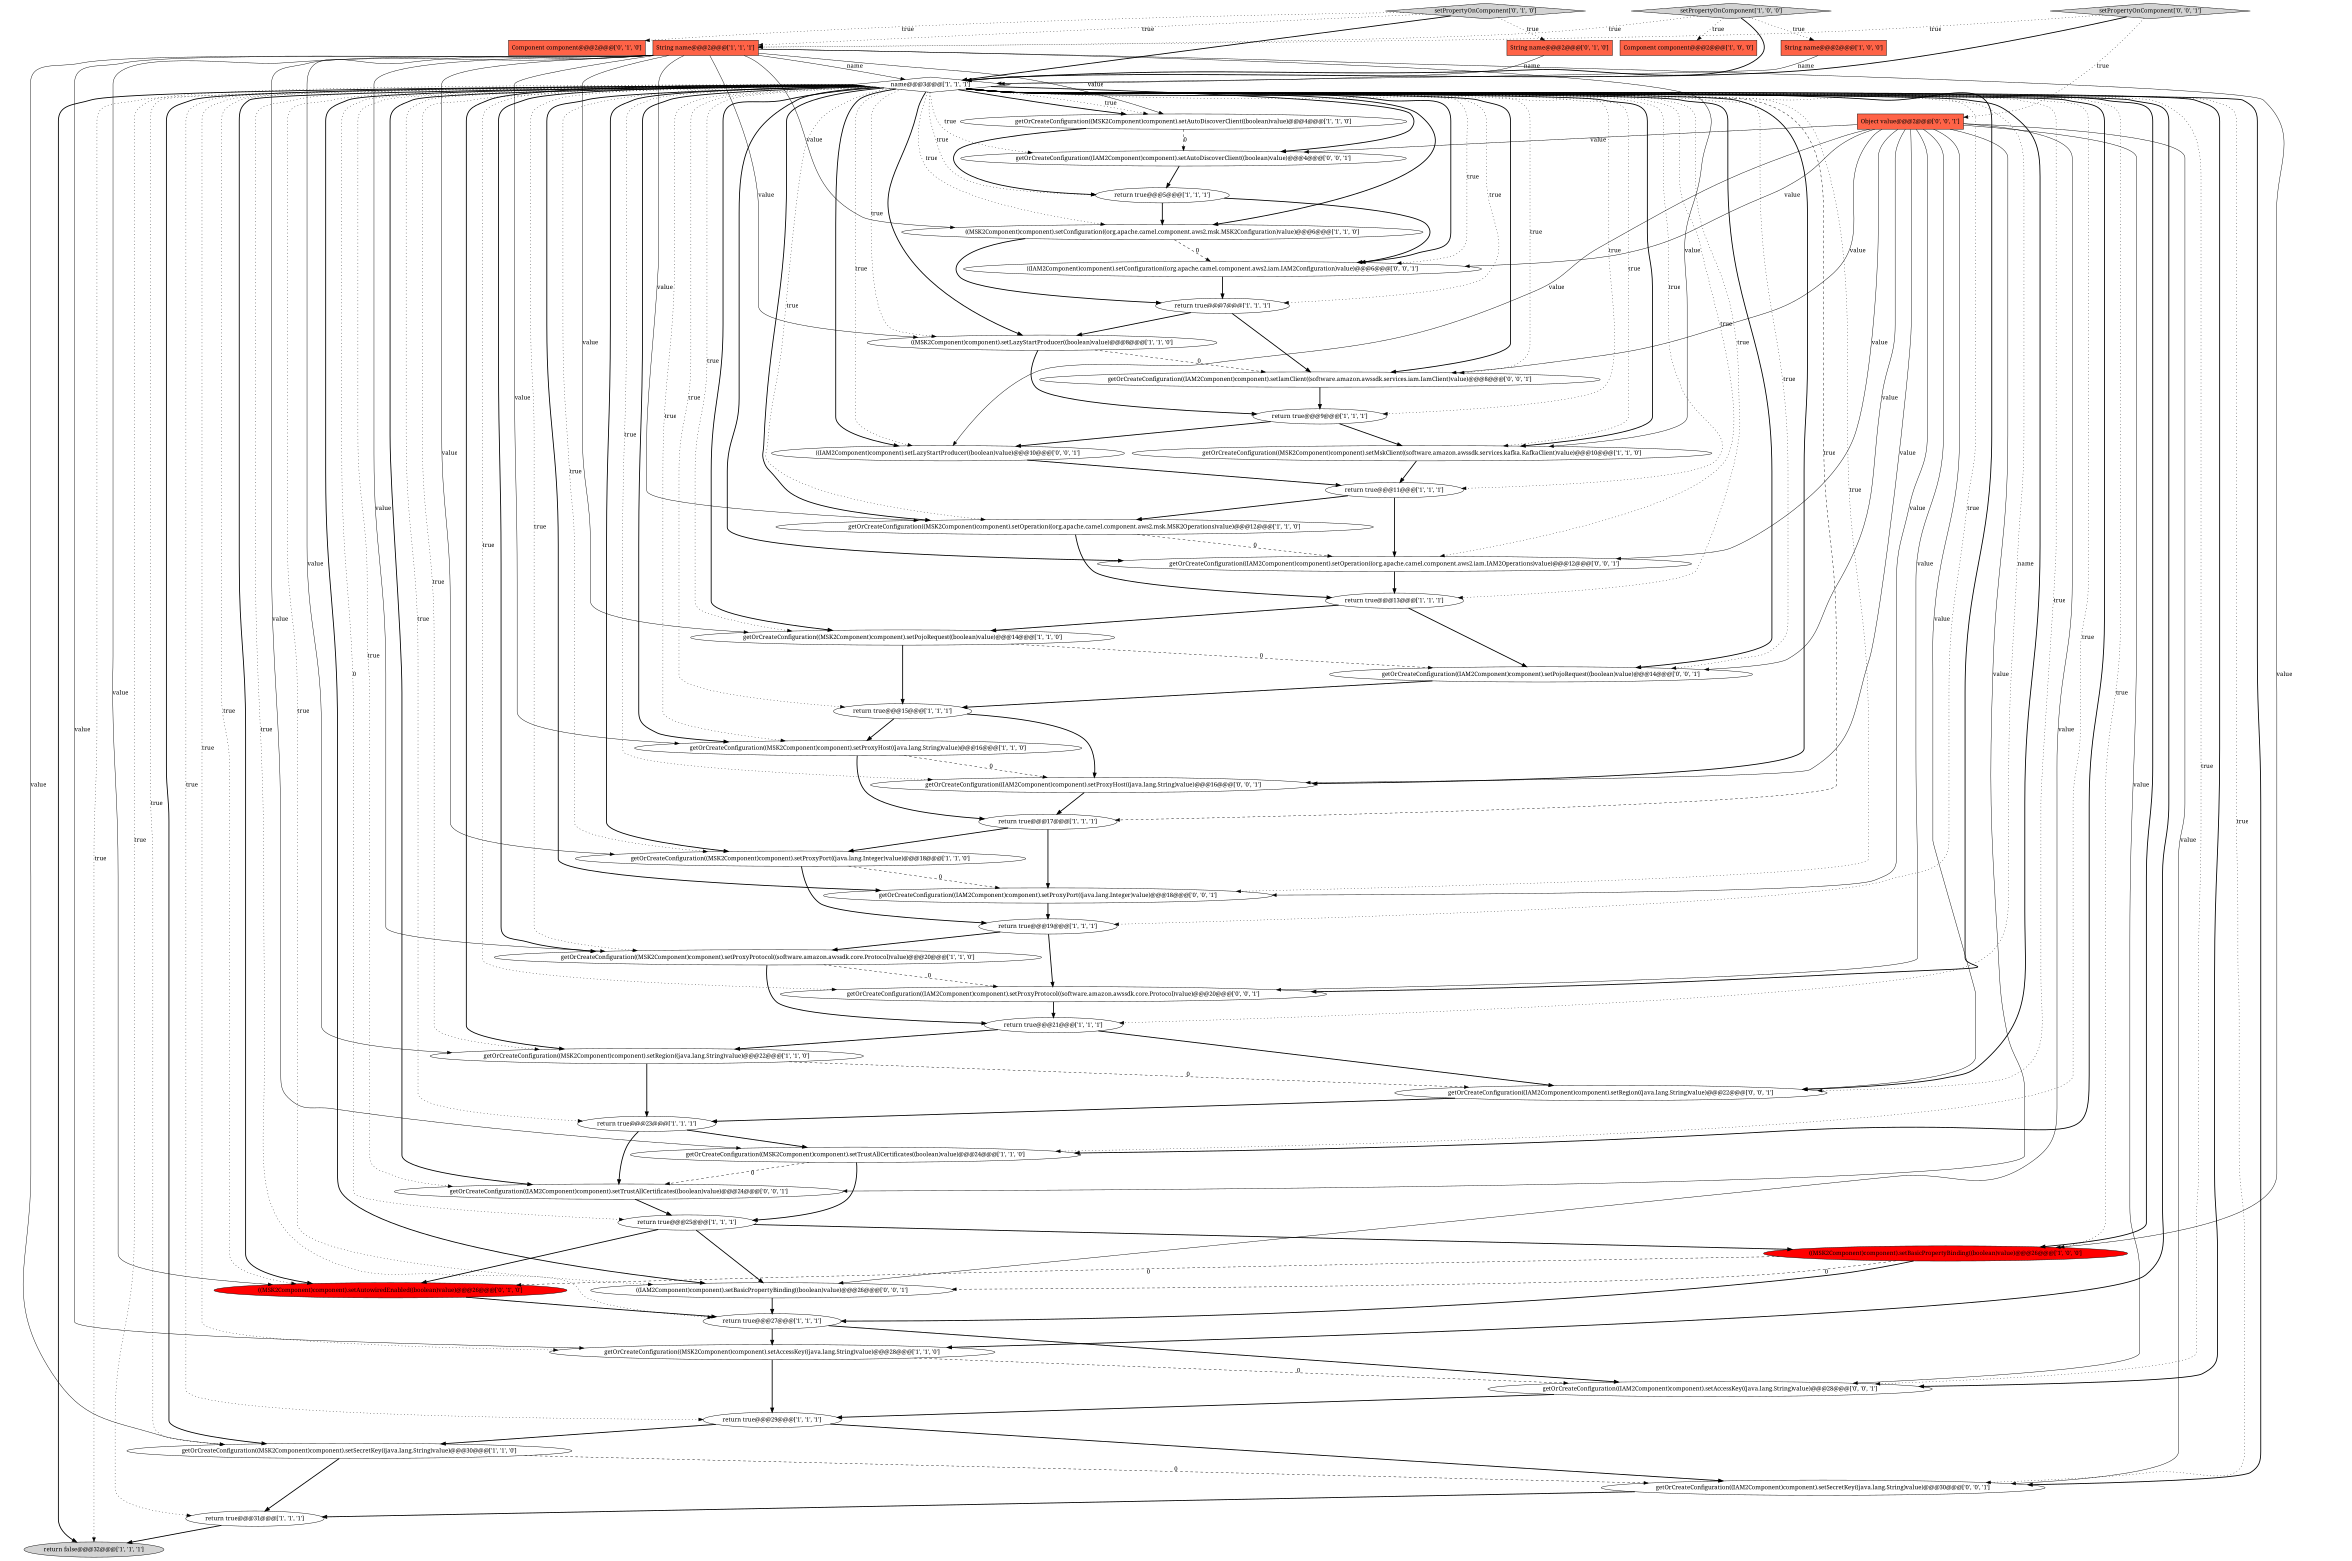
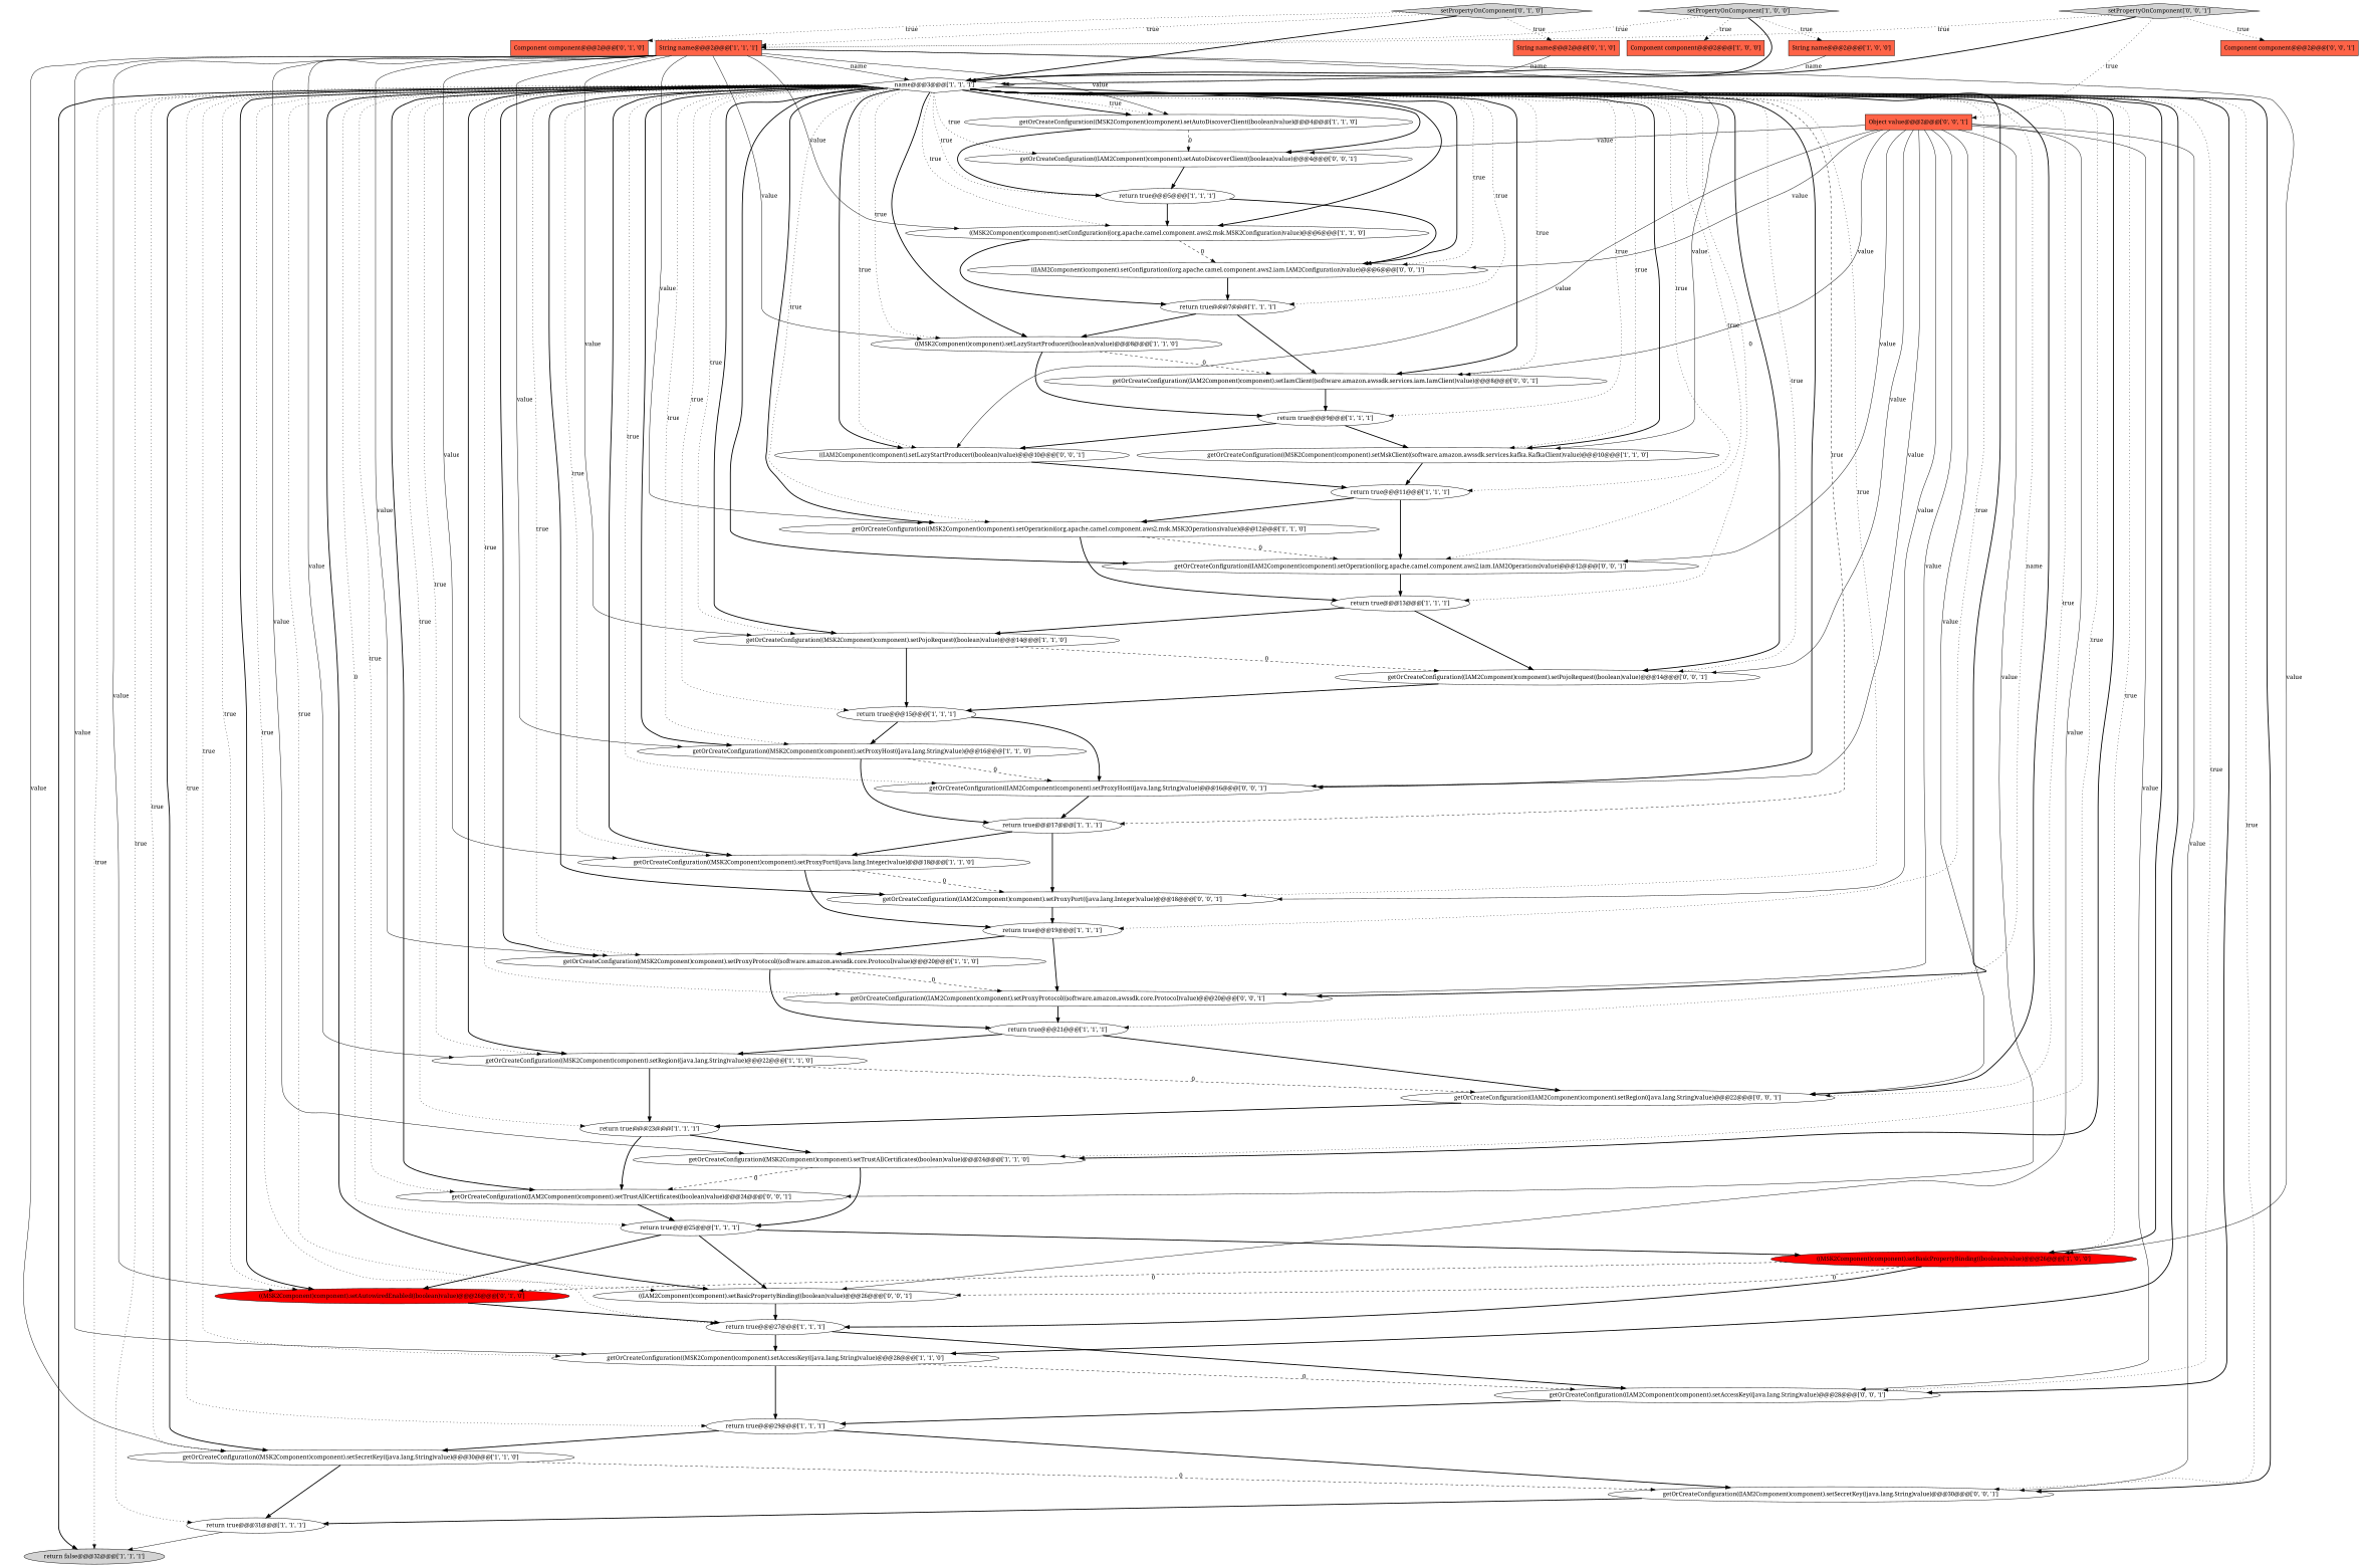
  digraph {
    fontname="Noto Serif"
    node [fillcolor=white fontname="Noto Serif" shape=ellipse style=filled]
    edge [fontname="Noto Serif" style=bold]
    n1 [label="return true@@@25@@@['1', '1', '1']"]
    n2 [label="((IAM2Component)component).setBasicPropertyBinding((boolean)value)@@@26@@@['0', '0', '1']"]
    n3 [fillcolor=red label="((MSK2Component)component).setAutowiredEnabled((boolean)value)@@@26@@@['0', '1', '0']"]
    n4 [fillcolor=red label="((MSK2Component)component).setBasicPropertyBinding((boolean)value)@@@26@@@['1', '0', '0']"]
    n5 [label="return true@@@27@@@['1', '1', '1']"]
    n6 [label="getOrCreateConfiguration((MSK2Component)component).setPojoRequest((boolean)value)@@@14@@@['1', '1', '0']"]
    n7 [label="getOrCreateConfiguration((IAM2Component)component).setPojoRequest((boolean)value)@@@14@@@['0', '0', '1']"]
    n8 [label="return true@@@15@@@['1', '1', '1']"]
    n9 [label="getOrCreateConfiguration((MSK2Component)component).setProxyHost((java.lang.String)value)@@@16@@@['1', '1', '0']"]
    n10 [label="getOrCreateConfiguration((IAM2Component)component).setProxyHost((java.lang.String)value)@@@16@@@['0', '0', '1']"]
    n11 [label="getOrCreateConfiguration((IAM2Component)component).setSecretKey((java.lang.String)value)@@@30@@@['0', '0', '1']"]
    n12 [label="return true@@@31@@@['1', '1', '1']"]
    n13 [fillcolor=lightgray label="return false@@@32@@@['1', '1', '1']"]
    n14 [label="getOrCreateConfiguration((IAM2Component)component).setAccessKey((java.lang.String)value)@@@28@@@['0', '0', '1']"]
    n15 [label="getOrCreateConfiguration((MSK2Component)component).setAccessKey((java.lang.String)value)@@@28@@@['1', '1', '0']"]
    n16 [label="return true@@@29@@@['1', '1', '1']"]
    n17 [label="getOrCreateConfiguration((IAM2Component)component).setProxyPort((java.lang.Integer)value)@@@18@@@['0', '0', '1']"]
    n18 [label="return true@@@19@@@['1', '1', '1']"]
    n19 [label="getOrCreateConfiguration((MSK2Component)component).setProxyProtocol((software.amazon.awssdk.core.Protocol)value)@@@20@@@['1', '1', '0']"]
    n20 [label="getOrCreateConfiguration((IAM2Component)component).setProxyProtocol((software.amazon.awssdk.core.Protocol)value)@@@20@@@['0', '0', '1']"]
    n21 [label="return true@@@9@@@['1', '1', '1']"]
    n22 [label="((IAM2Component)component).setLazyStartProducer((boolean)value)@@@10@@@['0', '0', '1']"]
    n23 [label="getOrCreateConfiguration((MSK2Component)component).setMskClient((software.amazon.awssdk.services.kafka.KafkaClient)value)@@@10@@@['1', '1', '0']"]
    n24 [label="return true@@@11@@@['1', '1', '1']"]
    n25 [fillcolor=lightgray label="setPropertyOnComponent['0', '1', '0']" shape=diamond]
    n26 [fillcolor=tomato label="String name@@@2@@@['1', '1', '1']" shape=box]
    n27 [label="name@@@3@@@['1', '1', '1']" shape=diamond]
    n28 [fillcolor=tomato label="Component component@@@2@@@['0', '1', '0']" shape=box]
    n29 [fillcolor=tomato label="String name@@@2@@@['0', '1', '0']" shape=box]
    n30 [label="((MSK2Component)component).setConfiguration((org.apache.camel.component.aws2.msk.MSK2Configuration)value)@@@6@@@['1', '1', '0']"]
    n31 [label="getOrCreateConfiguration((MSK2Component)component).setRegion((java.lang.String)value)@@@22@@@['1', '1', '0']"]
    n32 [label="getOrCreateConfiguration((MSK2Component)component).setTrustAllCertificates((boolean)value)@@@24@@@['1', '1', '0']"]
    n33 [label="getOrCreateConfiguration((MSK2Component)component).setAutoDiscoverClient((boolean)value)@@@4@@@['1', '1', '0']"]
    n34 [label="getOrCreateConfiguration((MSK2Component)component).setProxyPort((java.lang.Integer)value)@@@18@@@['1', '1', '0']"]
    n35 [label="((MSK2Component)component).setLazyStartProducer((boolean)value)@@@8@@@['1', '1', '0']"]
    n36 [label="getOrCreateConfiguration((MSK2Component)component).setSecretKey((java.lang.String)value)@@@30@@@['1', '1', '0']"]
    n37 [label="getOrCreateConfiguration((MSK2Component)component).setOperation((org.apache.camel.component.aws2.msk.MSK2Operations)value)@@@12@@@['1', '1', '0']"]
    n38 [label="getOrCreateConfiguration((IAM2Component)component).setIamClient((software.amazon.awssdk.services.iam.IamClient)value)@@@8@@@['0', '0', '1']"]
    n39 [label="getOrCreateConfiguration((IAM2Component)component).setOperation((org.apache.camel.component.aws2.iam.IAM2Operations)value)@@@12@@@['0', '0', '1']"]
    n40 [label="((IAM2Component)component).setConfiguration((org.apache.camel.component.aws2.iam.IAM2Configuration)value)@@@6@@@['0', '0', '1']"]
    n41 [label="return true@@@7@@@['1', '1', '1']"]
    n42 [label="return true@@@21@@@['1', '1', '1']"]
    n43 [label="getOrCreateConfiguration((IAM2Component)component).setRegion((java.lang.String)value)@@@22@@@['0', '0', '1']"]
    n44 [label="return true@@@23@@@['1', '1', '1']"]
    n45 [label="getOrCreateConfiguration((IAM2Component)component).setTrustAllCertificates((boolean)value)@@@24@@@['0', '0', '1']"]
    n46 [label="getOrCreateConfiguration((IAM2Component)component).setAutoDiscoverClient((boolean)value)@@@4@@@['0', '0', '1']"]
    n47 [label="return true@@@5@@@['1', '1', '1']"]
    n48 [label="return true@@@13@@@['1', '1', '1']"]
    n49 [label="return true@@@17@@@['1', '1', '1']"]
    n50 [fillcolor=tomato label="String name@@@2@@@['1', '0', '0']" shape=box]
+   n51 [fillcolor=tomato label="Component component@@@2@@@['0', '0', '1']" shape=box]
    n52 [fillcolor=lightgray label="setPropertyOnComponent['1', '0', '0']" shape=diamond]
    n53 [fillcolor=tomato label="Component component@@@2@@@['1', '0', '0']" shape=box]
    n54 [fillcolor=tomato label="Object value@@@2@@@['0', '0', '1']" shape=box]
    n55 [fillcolor=lightgray label="setPropertyOnComponent['0', '0', '1']" shape=diamond]
    n1 -> n2
    n1 -> n3
    n1 -> n4
    n2 -> n5
    n3 -> n5
    n4 -> n2 [label=0 style=dashed]
    n4 -> n3 [label=0 style=dashed]
    n4 -> n5
    n5 -> n14
    n5 -> n15
    n6 -> n7 [label=0 style=dashed]
    n6 -> n8
    n7 -> n8
    n8 -> n9
    n8 -> n10
    n9 -> n10 [label=0 style=dashed]
    n9 -> n49
    n10 -> n49
    n11 -> n12
-   n12 -> n13
+   n12 -> n13 [style=solid]
    n14 -> n16
    n15 -> n14 [label=0 style=dashed]
    n15 -> n16
    n16 -> n11
    n16 -> n36
    n17 -> n18
    n18 -> n19
    n18 -> n20
    n19 -> n20 [label=0 style=dashed]
    n19 -> n42
    n20 -> n42
    n21 -> n22
    n21 -> n23
    n22 -> n24
    n23 -> n24
    n24 -> n37
    n24 -> n39
    n25 -> n26 [label=true style=dotted]
    n25 -> n27
    n25 -> n28 [label=true style=dotted]
    n25 -> n29 [label=true style=dotted]
    n26 -> n3 [label=value style=solid]
    n26 -> n4 [label=value style=solid]
    n26 -> n6 [label=value style=solid]
    n26 -> n9 [label=value style=solid]
    n26 -> n15 [label=value style=solid]
    n26 -> n19 [label=value style=solid]
    n26 -> n23 [label=value style=solid]
    n26 -> n27 [label=name style=solid]
    n26 -> n30 [label=value style=solid]
    n26 -> n31 [label=value style=solid]
    n26 -> n32 [label=value style=solid]
    n26 -> n33 [label=value style=solid]
    n26 -> n34 [label=value style=solid]
    n26 -> n35 [label=value style=solid]
    n26 -> n36 [label=value style=solid]
    n26 -> n37 [label=value style=solid]
    n27 -> n1 [label=0 style=dotted]
    n27 -> n2
    n27 -> n2 [label=true style=dotted]
    n27 -> n3
    n27 -> n3 [label=true style=dotted]
    n27 -> n4 [label=true style=dotted]
    n27 -> n4
    n27 -> n5 [label=true style=dotted]
    n27 -> n6
    n27 -> n6 [label=true style=dotted]
    n27 -> n7
    n27 -> n7 [label=true style=dotted]
    n27 -> n8 [label=true style=dotted]
    n27 -> n9
    n27 -> n9 [label=true style=dotted]
    n27 -> n10 [label=true style=dotted]
    n27 -> n10
    n27 -> n11
    n27 -> n11 [label=true style=dotted]
    n27 -> n12 [label=true style=dotted]
    n27 -> n13
    n27 -> n13 [label=true style=dotted]
    n27 -> n14
    n27 -> n14 [label=true style=dotted]
    n27 -> n15
    n27 -> n15 [label=true style=dotted]
    n27 -> n16 [label=true style=dotted]
    n27 -> n17 [label=true style=dotted]
    n27 -> n17
    n27 -> n18 [label=true style=dotted]
    n27 -> n19
    n27 -> n19 [label=true style=dotted]
    n27 -> n20 [label=true style=dotted]
    n27 -> n20
    n27 -> n21 [label=true style=dotted]
    n27 -> n22 [label=true style=dotted]
    n27 -> n22
    n27 -> n23 [label=true style=dotted]
    n27 -> n23
    n27 -> n24 [label=true style=dotted]
    n27 -> n30 [label=true style=dotted]
    n27 -> n30
    n27 -> n31
    n27 -> n31 [label=true style=dotted]
    n27 -> n32 [label=true style=dotted]
    n27 -> n32
    n27 -> n33 [label=true style=dotted]
    n27 -> n33
    n27 -> n34
    n27 -> n34 [label=true style=dotted]
    n27 -> n35 [label=true style=dotted]
    n27 -> n35
    n27 -> n36 [label=true style=dotted]
    n27 -> n36
    n27 -> n37 [label=true style=dotted]
    n27 -> n37
    n27 -> n38 [label=true style=dotted]
    n27 -> n38
    n27 -> n39
    n27 -> n39 [label=true style=dotted]
    n27 -> n40 [label=true style=dotted]
    n27 -> n40
    n27 -> n41 [label=true style=dotted]
    n27 -> n42 [label=name style=dotted]
    n27 -> n43 [label=true style=dotted]
    n27 -> n43
    n27 -> n44 [label=true style=dotted]
    n27 -> n45 [label=true style=dotted]
    n27 -> n45
    n27 -> n46
    n27 -> n46 [label=true style=dotted]
    n27 -> n47 [label=true style=dotted]
-   n27 -> n48 [label=true style=dotted]
+   n27 -> n48 [label=0 style=dotted]
    n27 -> n49 [label=true style=dashed]
    n29 -> n27 [label=name style=solid]
    n30 -> n40 [label=0 style=dashed]
    n30 -> n41
    n31 -> n43 [label=0 style=dashed]
    n31 -> n44
    n32 -> n1
    n32 -> n45 [label=0 style=dashed]
    n33 -> n46 [label=0 style=dashed]
    n33 -> n47
    n34 -> n17 [label=0 style=dashed]
    n34 -> n18
    n35 -> n21
    n35 -> n38 [label=0 style=dashed]
    n36 -> n11 [label=0 style=dashed]
    n36 -> n12
    n37 -> n39 [label=0 style=dashed]
    n37 -> n48
    n38 -> n21
    n39 -> n48
    n40 -> n41
    n41 -> n35
    n41 -> n38
    n42 -> n31
    n42 -> n43
    n43 -> n44
    n44 -> n32
    n44 -> n45
    n45 -> n1
    n46 -> n47
    n47 -> n30
    n47 -> n40
    n48 -> n6
    n48 -> n7
    n49 -> n17
    n49 -> n34
    n50 -> n27 [label=name style=solid]
    n52 -> n26 [label=true style=dotted]
    n52 -> n27
    n52 -> n50 [label=true style=dotted]
    n52 -> n53 [label=true style=dotted]
    n54 -> n2 [label=value style=solid]
    n54 -> n7 [label=value style=solid]
    n54 -> n10 [label=value style=solid]
    n54 -> n11 [label=value style=solid]
    n54 -> n14 [label=value style=solid]
    n54 -> n17 [label=value style=solid]
    n54 -> n20 [label=value style=solid]
    n54 -> n22 [label=value style=solid]
    n54 -> n38 [label=value style=solid]
    n54 -> n39 [label=value style=solid]
    n54 -> n40 [label=value style=solid]
    n54 -> n43 [label=value style=solid]
    n54 -> n45 [label=value style=solid]
    n54 -> n46 [label=value style=solid]
    n55 -> n26 [label=true style=dotted]
    n55 -> n27
+   n55 -> n51 [label=true style=dotted]
    n55 -> n54 [label=true style=dotted]
  }
